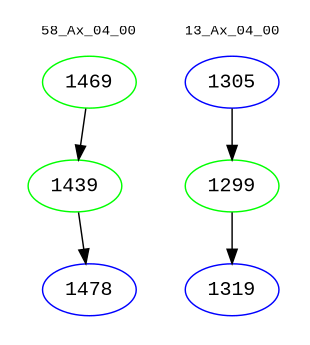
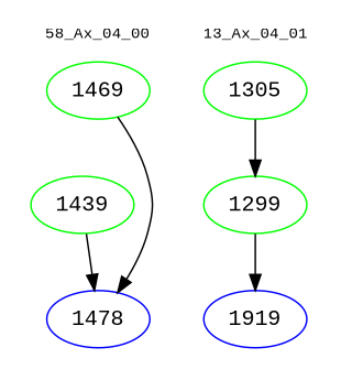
  digraph {
    fontname="Liberation Mono"
    node [color=green fontname="Liberation Mono"]
    edge [color=black fontname="Liberation Mono"]
    n1 [label=1469]
    n2 [label=1439]
    n3 [color=blue label=1478]
-   n4 [color=blue label=1305]
+   n4 [label=1305]
    n5 [label=1299]
-   n6 [color=blue label=1319]
+   n6 [color=blue label=1919]
    subgraph cluster_1 {
      color=white
      fontsize=10
      label="58_Ax_04_00"
      n1
      n2
      n3
    }
    subgraph cluster_2 {
      color=white
      fontsize=10
-     label="13_Ax_04_00"
+     label="13_Ax_04_01"
      n4
      n5
      n6
    }
-   n1 -> n2
+   n1 -> n3
    n2 -> n3
    n4 -> n5
    n5 -> n6
  }
